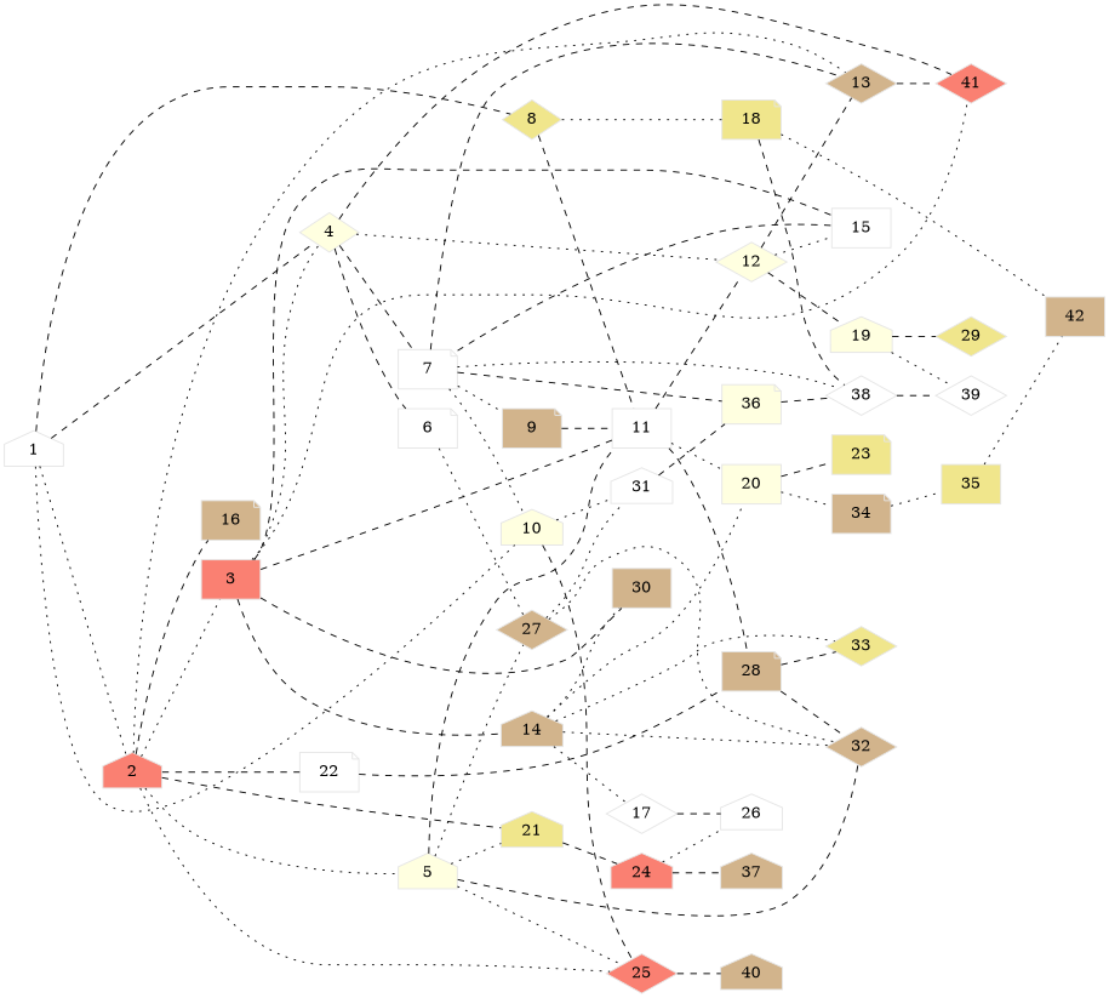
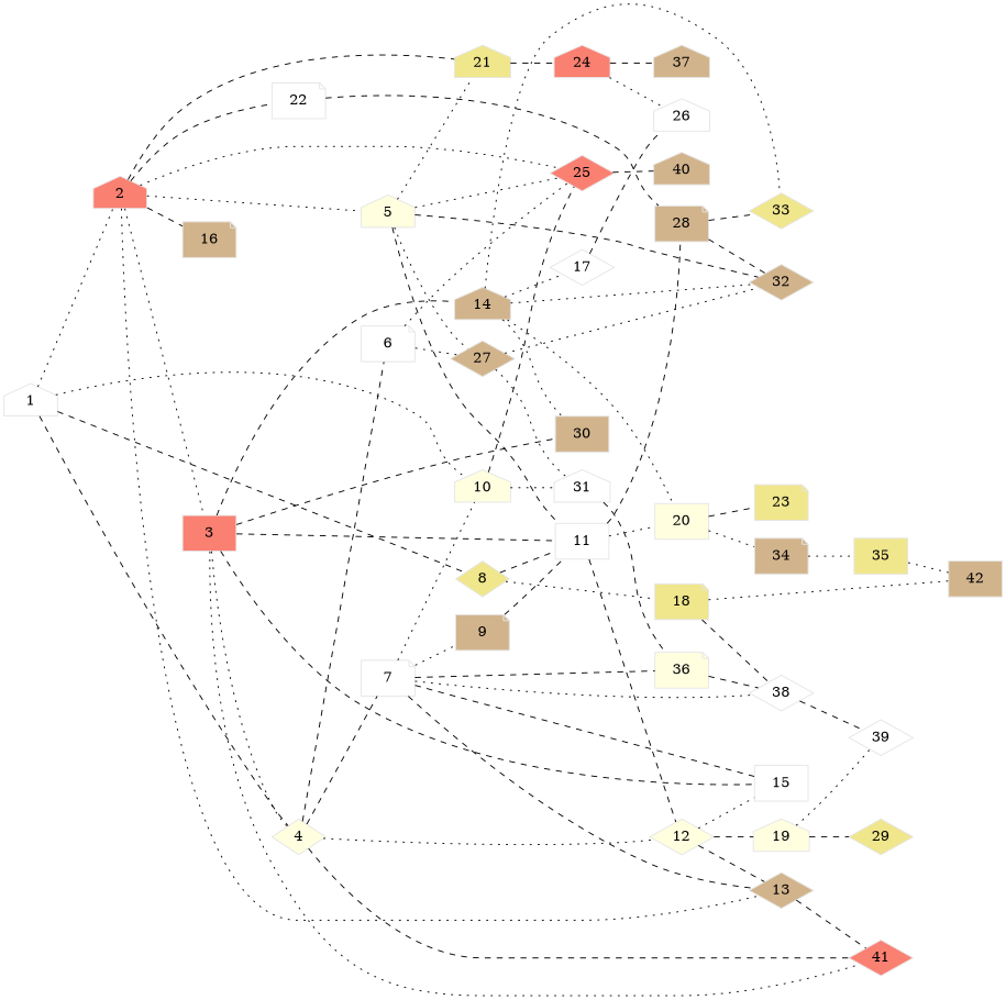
  graph {
    rankdir=LR
    node [color=gray90 fillcolor=tan shape=diamond style=filled]
    edge [style=dashed weight=1.0]
    1 [fillcolor=white shape=house]
    2 [fillcolor=salmon shape=house]
    4 [fillcolor=lightyellow]
    8 [fillcolor=khaki]
    10 [fillcolor=lightyellow shape=house]
    3 [fillcolor=salmon shape=box]
    5 [fillcolor=lightyellow shape=house]
    13
    16 [shape=note]
    21 [fillcolor=khaki shape=house]
    22 [fillcolor=white shape=note]
    25 [fillcolor=salmon]
    41 [fillcolor=salmon]
    6 [fillcolor=white shape=note]
    7 [fillcolor=white shape=note]
    12 [fillcolor=lightyellow]
    11 [fillcolor=white shape=box]
    18 [fillcolor=khaki shape=note]
    31 [fillcolor=white shape=house]
    14 [shape=house]
    15 [fillcolor=white shape=box]
    30 [shape=box]
    27
    32
    24 [fillcolor=salmon shape=house]
    28 [shape=note]
    40 [shape=house]
    20 [fillcolor=lightyellow shape=box]
    17 [fillcolor=white]
    33 [fillcolor=khaki]
    9 [shape=note]
    36 [fillcolor=lightyellow shape=note]
    38 [fillcolor=white]
    19 [fillcolor=lightyellow shape=house]
    39 [fillcolor=white]
    42 [shape=box]
    23 [fillcolor=khaki shape=note]
    34 [shape=note]
    29 [fillcolor=khaki]
    26 [fillcolor=white shape=house]
    35 [fillcolor=khaki shape=box]
    37 [shape=house]
    1 -- 2 [style=dotted]
    1 -- 4
    1 -- 8
    1 -- 10 [style=dotted]
    2 -- 3 [style=dotted]
    2 -- 5 [style=dotted]
    2 -- 13 [style=dotted]
    2 -- 16
    2 -- 21
    2 -- 22
    2 -- 25 [style=dotted weight=2.0]
    4 -- 41
    4 -- 6
    4 -- 7
    4 -- 12 [style=dotted]
    8 -- 11
    8 -- 18 [style=dotted]
    10 -- 25
    10 -- 31 [style=dotted weight=2.0]
    3 -- 4 [style=dotted]
    3 -- 41 [style=dotted]
    3 -- 11
    3 -- 14
    3 -- 15
    3 -- 30
    5 -- 21 [style=dotted]
    5 -- 25 [style=dotted]
    5 -- 11
    5 -- 27 [style=dotted]
    5 -- 32
    13 -- 41
    21 -- 24
    22 -- 28
    25 -- 40
+   6 -- 25 [style=dotted]
    6 -- 27 [style=dotted]
    7 -- 10 [style=dotted]
    7 -- 13
    7 -- 15
    7 -- 9 [style=dotted weight=3.0]
    7 -- 36
    7 -- 38 [style=dotted]
    12 -- 13 [weight=2.0]
    12 -- 15 [style=dotted weight=2.0]
    12 -- 19
    11 -- 12
    11 -- 28
    11 -- 20 [style=dotted]
    18 -- 38
    18 -- 42 [style=dotted]
    31 -- 36
    14 -- 30 [style=dotted]
    14 -- 32 [style=dotted]
    14 -- 20 [style=dotted]
    14 -- 17 [style=dotted]
    14 -- 33 [style=dotted]
    27 -- 31 [style=dotted]
    27 -- 32 [style=dotted]
    24 -- 26 [style=dotted]
    24 -- 37
    28 -- 32
    28 -- 33
    20 -- 23
    20 -- 34 [style=dotted]
    17 -- 26
    9 -- 11
    36 -- 38
    38 -- 39
    19 -- 39 [style=dotted]
    19 -- 29
    34 -- 35 [style=dotted]
    35 -- 42 [style=dotted]
  }
